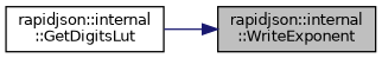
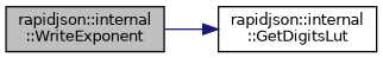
  digraph {
    rankdir=LR
    node [color=black fontname=Helvetica fontsize=10 shape=record style=filled]
    n1 [fillcolor=grey75 fontcolor=black height=0.2 label="rapidjson::internal\l::WriteExponent" width=0.4]
    n2 [fillcolor=white height=0.2 label="rapidjson::internal\l::GetDigitsLut" width=0.4]
-   n2 -> n1 [color=midnightblue fontname=Helvetica fontsize=10 labelfontname=Helvetica labelfontsize=10 style=solid]
+   n1 -> n2 [color=midnightblue fontname=Helvetica fontsize=10 labelfontname=Helvetica labelfontsize=10 style=solid]
  }
